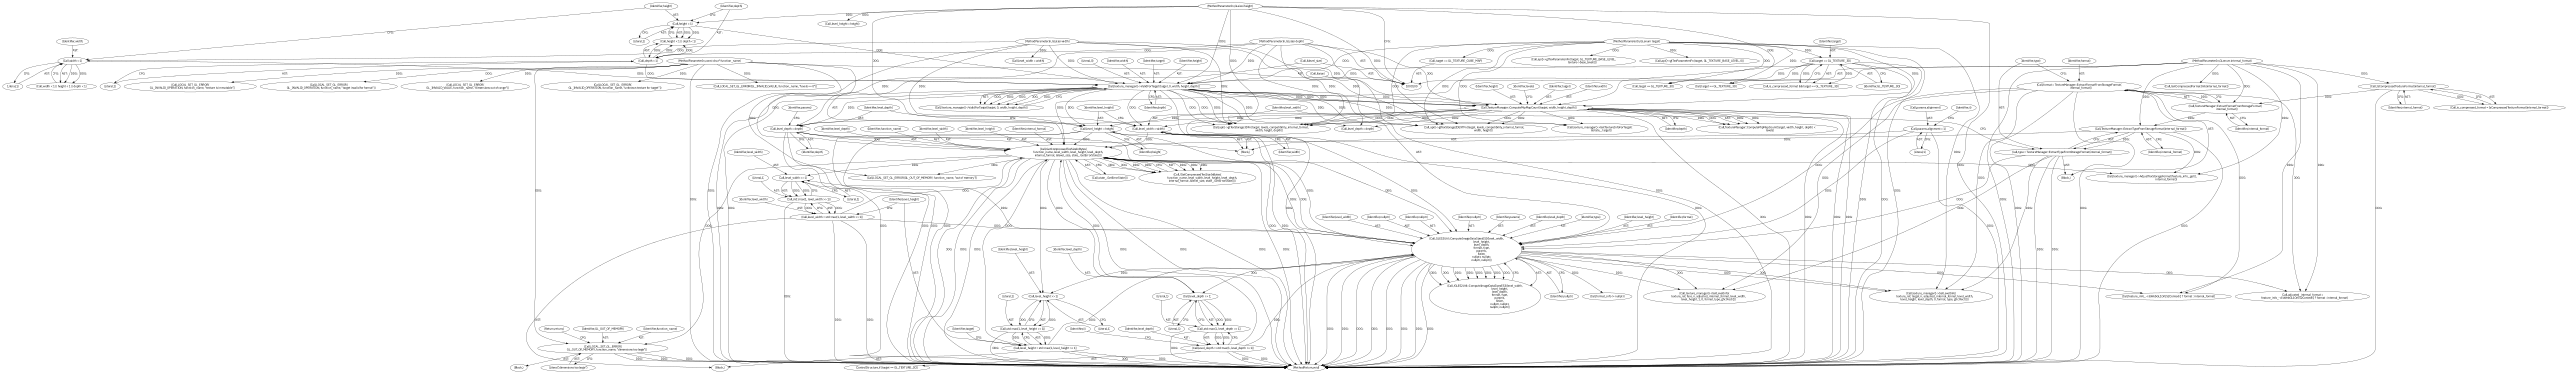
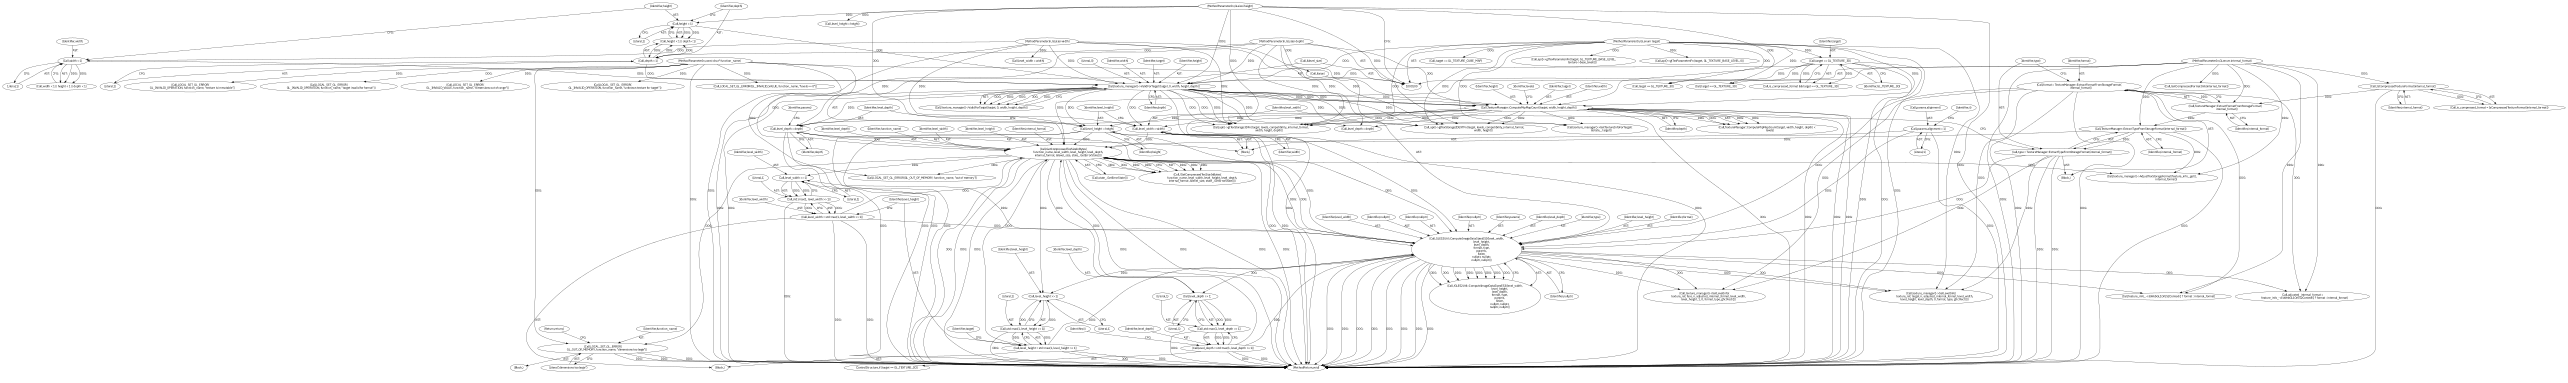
  digraph {
    fontname="IBM Plex Sans"
    node [fontname="IBM Plex Sans"]
    edge [fontname="IBM Plex Sans"]
    n1 [label="(Call,LOCAL_SET_GL_ERROR(\n              GL_OUT_OF_MEMORY, function_name, \"dimensions too large\"))"]
    n2 [label="(Literal,\"dimensions too large\")"]
    n3 [label="(MethodReturn,void)"]
    n4 [label="(Block,)"]
    n5 [label="(Call,GetCompressedTexSizeInBytes(\n                function_name, level_width, level_height, level_depth,\n                internal_format, &level_size, state_.GetErrorState()))"]
    n6 [label="(Call,level_width >> 1)"]
    n7 [label="(Call,GLES2Util::ComputeImageDataSizesES3(level_width,\n                                                 level_height,\n                                                 level_depth,\n                                                 format, type,\n                                                 params,\n                                                 &size,\n                                                 nullptr, nullptr,\n                                                 nullptr, nullptr))"]
    n8 [label="(Call,level_height >> 1)"]
    n9 [label="(Call,level_depth >> 1)"]
    n10 [label="(Call,LOCAL_SET_GL_ERROR(GL_OUT_OF_MEMORY, function_name, \"out of memory\"))"]
    n11 [label="(Call,texture_manager()->AdjustTexStorageFormat(feature_info_.get(),\n                                                internal_format))"]
    n12 [label="(Call,state_.GetErrorState())"]
    n13 [label="(Call,!GetCompressedTexSizeInBytes(\n                function_name, level_width, level_height, level_depth,\n                internal_format, &level_size, state_.GetErrorState()))"]
    n14 [label="(Call,std::max(1, level_width >> 1))"]
    n15 [label="(Literal,1)"]
    n16 [label="(Call,texture_manager()->SetLevelInfo(\n              texture_ref, face, ii, adjusted_internal_format, level_width,\n              level_height, 1, 0, format, type, gfx::Rect()))"]
    n17 [label="(Call,!GLES2Util::ComputeImageDataSizesES3(level_width,\n                                                 level_height,\n                                                 level_depth,\n                                                 format, type,\n                                                 params,\n                                                 &size,\n                                                 nullptr, nullptr,\n                                                 nullptr, nullptr))"]
    n18 [label="(Identifier,nullptr)"]
    n19 [label="(Call,feature_info_->IsWebGL1OrES2Context() ? format : internal_format)"]
    n20 [label="(Call,texture_manager()->SetLevelInfo(\n            texture_ref, target, ii, adjusted_internal_format, level_width,\n            level_height, level_depth, 0, format, type, gfx::Rect()))"]
-   n21 [label="(Call,format_info != nullptr)"]
    n22 [label="(Call,adjusted_internal_format =\n        feature_info_->IsWebGL1OrES2Context() ? format : internal_format)"]
    n23 [label="(Call,std::max(1, level_height >> 1))"]
    n24 [label="(Literal,1)"]
    n25 [label="(Call,std::max(1, level_depth >> 1))"]
    n26 [label="(Literal,1)"]
    n27 [label="(MethodParameterIn,const char* function_name)"]
    n28 [label="(Call,LOCAL_SET_GL_ERROR(GL_INVALID_VALUE, function_name, \"levels == 0\"))"]
    n29 [label="(Call,LOCAL_SET_GL_ERROR(\n        GL_INVALID_OPERATION, function_name, \"texture is immutable\"))"]
    n30 [label="(Call,LOCAL_SET_GL_ERROR(\n        GL_INVALID_OPERATION, function_name, \"target invalid for format\"))"]
    n31 [label="(Call,LOCAL_SET_GL_ERROR(\n        GL_INVALID_VALUE, function_name, \"dimensions out of range\"))"]
    n32 [label="(Call,LOCAL_SET_GL_ERROR(\n        GL_INVALID_OPERATION, function_name, \"unknown texture for target\"))"]
    1000100
    n34 [label="(Call,level_width = std::max(1, level_width >> 1))"]
    n35 [label="(Block,)"]
    n36 [label="(Call,level_width = width)"]
    n37 [label="(Identifier,width)"]
    n38 [label="(Block,)"]
    n39 [label="(Call,texture_manager()->ValidForTarget(target, 0, width, height, depth))"]
    n40 [label="(Call,TextureManager::ComputeMipMapCount(target, width, height, depth))"]
    n41 [label="(Call,level_height = height)"]
    n42 [label="(Call,level_depth = depth)"]
    n43 [label="(Call,level_depth = depth)"]
    n44 [label="(Call,api()->glTexStorage3DFn(target, levels, compatibility_internal_format,\n                            width, height, depth))"]
    n45 [label="(Call,!texture_manager()->ValidForTarget(target, 0, width, height, depth))"]
    n46 [label="(Call,api()->glTexStorage2DEXTFn(target, levels, compatibility_internal_format,\n                               width, height))"]
    n47 [label="(Call,texture_manager()->GetTextureInfoForTarget(\n      &state_, target))"]
    n48 [label="(Identifier,depth)"]
    n49 [label="(Identifier,depth)"]
    n50 [label="(Call,TextureManager::ComputeMipMapCount(target, width, height, depth) <\n          levels)"]
    n51 [label="(Identifier,height)"]
    n52 [label="(Identifier,depth)"]
    n53 [label="(Call,target == GL_TEXTURE_3D)"]
    n54 [label="(Call,target == GL_TEXTURE_3D)"]
    n55 [label="(Identifier,GL_TEXTURE_3D)"]
    n56 [label="(Call,target == GL_TEXTURE_3D)"]
    n57 [label="(Call,is_compressed_format && target == GL_TEXTURE_3D)"]
    n58 [label="(MethodParameterIn,GLenum target)"]
    n59 [label="(Call,api()->glTexParameteriFn(target, GL_TEXTURE_BASE_LEVEL,\n                             texture->base_level()))"]
    n60 [label="(Call,target == GL_TEXTURE_CUBE_MAP)"]
    n61 [label="(Call,api()->glTexParameteriFn(target, GL_TEXTURE_BASE_LEVEL, 0))"]
    n62 [label="(Call,width < 1)"]
    n63 [label="(Literal,1)"]
    n64 [label="(Call,width < 1 || height < 1 || depth < 1)"]
    n65 [label="(MethodParameterIn,GLsizei width)"]
    n66 [label="(Call,level_width = width)"]
    n67 [label="(Call,height < 1)"]
    n68 [label="(Literal,1)"]
    n69 [label="(Call,height < 1 || depth < 1)"]
    n70 [label="(Call,depth < 1)"]
    n71 [label="(MethodParameterIn,GLsizei height)"]
    n72 [label="(Call,level_height = height)"]
    n73 [label="(Literal,1)"]
    n74 [label="(MethodParameterIn,GLsizei depth)"]
    n75 [label="(Call,level_height = std::max(1, level_height >> 1))"]
    n76 [label="(Call,level_depth = std::max(1, level_depth >> 1))"]
    n77 [label="(ControlStructure,if (target == GL_TEXTURE_3D))"]
    n78 [label="(Call,format = TextureManager::ExtractFormatFromStorageFormat(\n      internal_format))"]
    n79 [label="(Call,TextureManager::ExtractFormatFromStorageFormat(\n      internal_format))"]
    n80 [label="(Block,)"]
    n81 [label="(Call,TextureManager::ExtractTypeFromStorageFormat(internal_format))"]
    n82 [label="(Identifier,internal_format)"]
    n83 [label="(Call,type = TextureManager::ExtractTypeFromStorageFormat(internal_format))"]
    n84 [label="(Identifier,internal_format)"]
    n85 [label="(Call,IsCompressedTextureFormat(internal_format))"]
    n86 [label="(Identifier,internal_format)"]
    n87 [label="(Call,is_compressed_format = IsCompressedTextureFormat(internal_format))"]
    n88 [label="(MethodParameterIn,GLenum internal_format)"]
    n89 [label="(Call,GetCompressedFormatInfo(internal_format))"]
    n90 [label="(Call,params.alignment = 1)"]
    n91 [label="(Literal,1)"]
    n92 [label="(Identifier,target)"]
    n93 [label="(Call,&size)"]
    n94 [label="(Identifier,height)"]
    n95 [label="(Literal,1)"]
    n96 [label="(Identifier,format)"]
    n97 [label="(Call,params.alignment)"]
    n98 [label="(Identifier,target)"]
    n99 [label="(Identifier,level_depth)"]
    n100 [label="(Identifier,height)"]
    n101 [label="(Literal,1)"]
    n102 [label="(Identifier,level_height)"]
    n103 [label="(Identifier,ii)"]
    n104 [label="(Identifier,type)"]
    n105 [label="(Identifier,internal_format)"]
    n106 [label="(Identifier,ii)"]
    n107 [label="(Identifier,nullptr)"]
    n108 [label="(Return,return;)"]
    n109 [label="(Identifier,level_depth)"]
    n110 [label="(Identifier,params)"]
    n111 [label="(Identifier,level_depth)"]
    n112 [label="(Identifier,type)"]
    n113 [label="(Identifier,width)"]
    n114 [label="(Literal,1)"]
    n115 [label="(Identifier,level_height)"]
    n116 [label="(Identifier,level_width)"]
    n117 [label="(Identifier,level_depth)"]
    n118 [label="(Identifier,level_height)"]
    n119 [label="(Identifier,width)"]
    n120 [label="(Literal,0)"]
    n121 [label="(Identifier,level_width)"]
    n122 [label="(Identifier,format)"]
    n123 [label="(Identifier,height)"]
    n124 [label="(Identifier,level_width)"]
    n125 [label="(Identifier,function_name)"]
-   n126 [label="(Identifier,GL_OUT_OF_MEMORY)"]
    n127 [label="(Identifier,nullptr)"]
    n128 [label="(Identifier,level_width)"]
    n129 [label="(Identifier,level_height)"]
    n130 [label="(Identifier,level_height)"]
    n131 [label="(Identifier,nullptr)"]
    n132 [label="(Identifier,target)"]
    n133 [label="(Identifier,params)"]
    n134 [label="(Identifier,width)"]
    n135 [label="(Identifier,function_name)"]
    n136 [label="(Identifier,depth)"]
    n137 [label="(Identifier,levels)"]
    n138 [label="(Identifier,level_depth)"]
    n139 [label="(Identifier,level_width)"]
    n140 [label="(Identifier,target)"]
    n141 [label="(Call,&level_size)"]
    n1 -> n2 [label="CFG: "]
    n1 -> n3 [label="DDG: "]
    n1 -> n3 [label="DDG: "]
    n1 -> n3 [label="DDG: "]
    n1 -> n4 [label="AST: "]
    n2 -> n1 [label="AST: "]
    n5 -> n1 [label="DDG: "]
    n5 -> n3 [label="DDG: "]
    n5 -> n3 [label="DDG: "]
    n5 -> n3 [label="DDG: "]
    n5 -> n3 [label="DDG: "]
    n5 -> n3 [label="DDG: "]
    n5 -> n3 [label="DDG: "]
    n5 -> n3 [label="DDG: "]
    n5 -> n6 [label="DDG: "]
    n5 -> n7 [label="DDG: "]
    n5 -> n8 [label="DDG: "]
    n5 -> n9 [label="DDG: "]
    n5 -> n10 [label="DDG: "]
    n5 -> n11 [label="DDG: "]
    n5 -> n12 [label="CFG: "]
    n5 -> n13 [label="AST: "]
    n5 -> n13 [label="DDG: "]
    n5 -> n13 [label="DDG: "]
    n5 -> n13 [label="DDG: "]
    n5 -> n13 [label="DDG: "]
    n5 -> n13 [label="DDG: "]
    n5 -> n13 [label="DDG: "]
    n5 -> n13 [label="DDG: "]
    n6 -> n14 [label="AST: "]
    n6 -> n14 [label="DDG: "]
    n6 -> n14 [label="DDG: "]
    n6 -> n15 [label="CFG: "]
    n7 -> n3 [label="DDG: "]
    n7 -> n3 [label="DDG: "]
    n7 -> n3 [label="DDG: "]
    n7 -> n3 [label="DDG: "]
    n7 -> n3 [label="DDG: "]
    n7 -> n3 [label="DDG: "]
    n7 -> n3 [label="DDG: "]
    n7 -> n3 [label="DDG: "]
    n7 -> n5 [label="DDG: "]
    n7 -> n6 [label="DDG: "]
    n7 -> n8 [label="DDG: "]
    n7 -> n9 [label="DDG: "]
    n7 -> n16 [label="DDG: "]
    n7 -> n16 [label="DDG: "]
    n7 -> n17 [label="AST: "]
    n7 -> n17 [label="DDG: "]
    n7 -> n17 [label="DDG: "]
    n7 -> n17 [label="DDG: "]
    n7 -> n17 [label="DDG: "]
    n7 -> n17 [label="DDG: "]
    n7 -> n17 [label="DDG: "]
    n7 -> n17 [label="DDG: "]
    n7 -> n17 [label="DDG: "]
    n7 -> n18 [label="CFG: "]
    n7 -> n19 [label="DDG: "]
    n7 -> n20 [label="DDG: "]
    n7 -> n20 [label="DDG: "]
-   n7 -> n21 [label="DDG: "]
    n7 -> n22 [label="DDG: "]
    n8 -> n23 [label="AST: "]
    n8 -> n23 [label="DDG: "]
    n8 -> n23 [label="DDG: "]
    n8 -> n24 [label="CFG: "]
    n9 -> n25 [label="AST: "]
    n9 -> n25 [label="DDG: "]
    n9 -> n25 [label="DDG: "]
    n9 -> n26 [label="CFG: "]
    n12 -> n5 [label="AST: "]
    n13 -> n5 [label="CFG: "]
    n14 -> n3 [label="DDG: "]
    n14 -> n6 [label="CFG: "]
    n14 -> n34 [label="AST: "]
    n14 -> n34 [label="DDG: "]
    n14 -> n34 [label="DDG: "]
    n15 -> n6 [label="AST: "]
    n17 -> n7 [label="CFG: "]
    n18 -> n7 [label="AST: "]
    n23 -> n3 [label="DDG: "]
    n23 -> n8 [label="CFG: "]
    n23 -> n75 [label="AST: "]
    n23 -> n75 [label="DDG: "]
    n23 -> n75 [label="DDG: "]
    n24 -> n8 [label="AST: "]
    n25 -> n3 [label="DDG: "]
    n25 -> n9 [label="CFG: "]
    n25 -> n76 [label="AST: "]
    n25 -> n76 [label="DDG: "]
    n25 -> n76 [label="DDG: "]
    n26 -> n9 [label="AST: "]
    n27 -> n1 [label="DDG: "]
    n27 -> n3 [label="DDG: "]
    n27 -> n5 [label="DDG: "]
    n27 -> n10 [label="DDG: "]
    n27 -> n28 [label="DDG: "]
    n27 -> n29 [label="DDG: "]
    n27 -> n30 [label="DDG: "]
    n27 -> n31 [label="DDG: "]
    n27 -> n32 [label="DDG: "]
    n27 -> 1000100 [label="AST: "]
    n34 -> n3 [label="DDG: "]
    n34 -> n3 [label="DDG: "]
    n34 -> n5 [label="DDG: "]
    n34 -> n7 [label="DDG: "]
    n34 -> n14 [label="CFG: "]
    n34 -> n35 [label="AST: "]
    n36 -> n3 [label="DDG: "]
    n36 -> n3 [label="DDG: "]
    n36 -> n5 [label="DDG: "]
    n36 -> n7 [label="DDG: "]
    n36 -> n37 [label="CFG: "]
    n36 -> n38 [label="AST: "]
    n37 -> n36 [label="AST: "]
    n39 -> n3 [label="DDG: "]
    n39 -> n3 [label="DDG: "]
    n39 -> n3 [label="DDG: "]
    n39 -> n3 [label="DDG: "]
    n39 -> n36 [label="DDG: "]
    n39 -> n40 [label="DDG: "]
    n39 -> n40 [label="DDG: "]
    n39 -> n40 [label="DDG: "]
    n39 -> n40 [label="DDG: "]
    n39 -> n41 [label="DDG: "]
    n39 -> n42 [label="DDG: "]
    n39 -> n43 [label="DDG: "]
    n39 -> n44 [label="DDG: "]
    n39 -> n44 [label="DDG: "]
    n39 -> n44 [label="DDG: "]
    n39 -> n45 [label="AST: "]
    n39 -> n45 [label="DDG: "]
    n39 -> n45 [label="DDG: "]
    n39 -> n45 [label="DDG: "]
    n39 -> n45 [label="DDG: "]
    n39 -> n45 [label="DDG: "]
    n39 -> n46 [label="DDG: "]
    n39 -> n46 [label="DDG: "]
    n39 -> n47 [label="DDG: "]
    n39 -> n48 [label="CFG: "]
    n40 -> n3 [label="DDG: "]
    n40 -> n3 [label="DDG: "]
    n40 -> n3 [label="DDG: "]
    n40 -> n3 [label="DDG: "]
    n40 -> n36 [label="DDG: "]
    n40 -> n41 [label="DDG: "]
    n40 -> n42 [label="DDG: "]
    n40 -> n43 [label="DDG: "]
    n40 -> n44 [label="DDG: "]
    n40 -> n44 [label="DDG: "]
    n40 -> n44 [label="DDG: "]
    n40 -> n46 [label="DDG: "]
    n40 -> n46 [label="DDG: "]
    n40 -> n47 [label="DDG: "]
    n40 -> n49 [label="CFG: "]
    n40 -> n50 [label="AST: "]
    n40 -> n50 [label="DDG: "]
    n40 -> n50 [label="DDG: "]
    n40 -> n50 [label="DDG: "]
    n40 -> n50 [label="DDG: "]
    n41 -> n3 [label="DDG: "]
    n41 -> n3 [label="DDG: "]
    n41 -> n5 [label="DDG: "]
    n41 -> n7 [label="DDG: "]
    n41 -> n38 [label="AST: "]
    n41 -> n51 [label="CFG: "]
    n42 -> n3 [label="DDG: "]
    n42 -> n3 [label="DDG: "]
    n42 -> n5 [label="DDG: "]
    n42 -> n7 [label="DDG: "]
    n42 -> n38 [label="AST: "]
    n42 -> n52 [label="CFG: "]
    n45 -> n39 [label="CFG: "]
    n48 -> n39 [label="AST: "]
    n49 -> n40 [label="AST: "]
    n51 -> n41 [label="AST: "]
    n52 -> n42 [label="AST: "]
    n53 -> n3 [label="DDG: "]
    n53 -> n3 [label="DDG: "]
    n53 -> n39 [label="DDG: "]
    n53 -> n54 [label="DDG: "]
    n53 -> n55 [label="CFG: "]
    n53 -> n56 [label="DDG: "]
    n53 -> n57 [label="AST: "]
    n53 -> n57 [label="DDG: "]
    n53 -> n57 [label="DDG: "]
    n55 -> n53 [label="AST: "]
    n57 -> n53 [label="CFG: "]
    n58 -> n3 [label="DDG: "]
    n58 -> n20 [label="DDG: "]
-   n60 -> 1000100 [label="AST: "]
+   n58 -> 1000100 [label="AST: "]
    n58 -> n39 [label="DDG: "]
    n58 -> n40 [label="DDG: "]
    n58 -> n44 [label="DDG: "]
    n58 -> n46 [label="DDG: "]
    n58 -> n47 [label="DDG: "]
    n58 -> n53 [label="DDG: "]
    n58 -> n54 [label="DDG: "]
    n58 -> n56 [label="DDG: "]
    n58 -> n59 [label="DDG: "]
    n58 -> n60 [label="DDG: "]
    n58 -> n61 [label="DDG: "]
    n62 -> n39 [label="DDG: "]
    n62 -> n63 [label="CFG: "]
    n62 -> n64 [label="AST: "]
    n62 -> n64 [label="DDG: "]
    n62 -> n64 [label="DDG: "]
    n63 -> n62 [label="AST: "]
    n64 -> n62 [label="CFG: "]
    n65 -> n3 [label="DDG: "]
    n65 -> n36 [label="DDG: "]
    n65 -> n39 [label="DDG: "]
    n65 -> n40 [label="DDG: "]
    n65 -> n44 [label="DDG: "]
    n65 -> n46 [label="DDG: "]
    n65 -> n62 [label="DDG: "]
    n65 -> n66 [label="DDG: "]
    n67 -> n39 [label="DDG: "]
    n67 -> n68 [label="CFG: "]
    n67 -> n69 [label="AST: "]
    n67 -> n69 [label="DDG: "]
    n67 -> n69 [label="DDG: "]
    n68 -> n67 [label="AST: "]
    n69 -> n67 [label="CFG: "]
    n69 -> n70 [label="DDG: "]
    n70 -> n39 [label="DDG: "]
    n70 -> n69 [label="AST: "]
    n70 -> n69 [label="DDG: "]
    n70 -> n69 [label="DDG: "]
    n70 -> n73 [label="CFG: "]
    n71 -> n3 [label="DDG: "]
    n71 -> 1000100 [label="CFG: "]
    n71 -> n39 [label="DDG: "]
    n71 -> n40 [label="DDG: "]
    n71 -> n41 [label="DDG: "]
    n71 -> n44 [label="DDG: "]
    n71 -> n46 [label="DDG: "]
    n71 -> n67 [label="DDG: "]
    n71 -> n72 [label="DDG: "]
    n73 -> n70 [label="AST: "]
-   n74 -> n3 [label="DDG: "]
+   n74 -> n93 [label="DDG: "]
    n74 -> 1000100 [label="AST: "]
    n74 -> n39 [label="DDG: "]
    n74 -> n40 [label="DDG: "]
    n74 -> n42 [label="DDG: "]
    n74 -> n43 [label="DDG: "]
    n74 -> n44 [label="DDG: "]
    n74 -> n70 [label="DDG: "]
    n75 -> n3 [label="DDG: "]
    n75 -> n3 [label="DDG: "]
    n75 -> n5 [label="DDG: "]
    n75 -> n7 [label="DDG: "]
    n75 -> n23 [label="CFG: "]
    n75 -> n35 [label="AST: "]
    n76 -> n3 [label="DDG: "]
    n76 -> n3 [label="DDG: "]
    n76 -> n5 [label="DDG: "]
    n76 -> n7 [label="DDG: "]
    n76 -> n25 [label="CFG: "]
    n76 -> n77 [label="AST: "]
    n78 -> n3 [label="DDG: "]
    n78 -> n3 [label="DDG: "]
    n78 -> n7 [label="DDG: "]
    n78 -> n16 [label="DDG: "]
    n78 -> n19 [label="DDG: "]
    n78 -> n20 [label="DDG: "]
    n78 -> n22 [label="DDG: "]
    n78 -> n79 [label="CFG: "]
    n78 -> n80 [label="AST: "]
    n79 -> n78 [label="AST: "]
    n79 -> n78 [label="DDG: "]
    n79 -> n81 [label="DDG: "]
    n79 -> n82 [label="CFG: "]
    n81 -> n3 [label="DDG: "]
    n81 -> n5 [label="DDG: "]
    n81 -> n11 [label="DDG: "]
    n81 -> n83 [label="AST: "]
    n81 -> n83 [label="DDG: "]
    n81 -> n84 [label="CFG: "]
    n82 -> n79 [label="AST: "]
    n83 -> n3 [label="DDG: "]
    n83 -> n3 [label="DDG: "]
    n83 -> n7 [label="DDG: "]
    n83 -> n16 [label="DDG: "]
    n83 -> n20 [label="DDG: "]
    n83 -> n80 [label="AST: "]
    n83 -> n81 [label="CFG: "]
    n84 -> n81 [label="AST: "]
    n85 -> n3 [label="DDG: "]
    n85 -> n79 [label="DDG: "]
    n85 -> n86 [label="CFG: "]
    n85 -> n87 [label="AST: "]
    n85 -> n87 [label="DDG: "]
    n86 -> n85 [label="AST: "]
    n87 -> n85 [label="CFG: "]
    n88 -> n3 [label="DDG: "]
    n88 -> n5 [label="DDG: "]
    n88 -> n11 [label="DDG: "]
    n88 -> n19 [label="DDG: "]
    n88 -> n22 [label="DDG: "]
    n88 -> 1000100 [label="AST: "]
    n88 -> n79 [label="DDG: "]
    n88 -> n81 [label="DDG: "]
    n88 -> n85 [label="DDG: "]
    n88 -> n89 [label="DDG: "]
    n90 -> n3 [label="DDG: "]
    n90 -> n7 [label="DDG: "]
    n90 -> n38 [label="AST: "]
    n90 -> n91 [label="CFG: "]
    n91 -> n90 [label="AST: "]
    n92 -> n39 [label="AST: "]
    n93 -> n7 [label="AST: "]
    n94 -> n62 [label="CFG: "]
    n94 -> n67 [label="AST: "]
    n95 -> n23 [label="AST: "]
    n96 -> n78 [label="AST: "]
    n97 -> n90 [label="AST: "]
    n98 -> n75 [label="CFG: "]
    n99 -> n41 [label="CFG: "]
    n99 -> n42 [label="AST: "]
    n100 -> n39 [label="AST: "]
    n101 -> n25 [label="AST: "]
    n102 -> n5 [label="AST: "]
    n103 -> n76 [label="CFG: "]
    n104 -> n78 [label="CFG: "]
    n104 -> n83 [label="AST: "]
    n105 -> n5 [label="AST: "]
    n106 -> n90 [label="CFG: "]
    n107 -> n7 [label="AST: "]
    n108 -> n1 [label="CFG: "]
    n109 -> n5 [label="AST: "]
    n110 -> n7 [label="AST: "]
    n111 -> n7 [label="AST: "]
    n112 -> n7 [label="AST: "]
    n113 -> n62 [label="AST: "]
    n114 -> n14 [label="AST: "]
    n115 -> n8 [label="AST: "]
    n116 -> n36 [label="AST: "]
    n116 -> n83 [label="CFG: "]
    n117 -> n76 [label="AST: "]
    n118 -> n7 [label="AST: "]
    n119 -> n40 [label="AST: "]
    n120 -> n39 [label="AST: "]
    n121 -> n34 [label="AST: "]
    n122 -> n7 [label="AST: "]
    n123 -> n40 [label="AST: "]
    n124 -> n7 [label="AST: "]
    n125 -> n5 [label="AST: "]
-   n126 -> n1 [label="AST: "]
    n127 -> n7 [label="AST: "]
    n128 -> n5 [label="AST: "]
    n129 -> n34 [label="CFG: "]
    n129 -> n75 [label="AST: "]
    n130 -> n36 [label="CFG: "]
    n130 -> n41 [label="AST: "]
    n131 -> n7 [label="AST: "]
    n132 -> n53 [label="AST: "]
    n133 -> n42 [label="CFG: "]
    n134 -> n39 [label="AST: "]
    n135 -> n1 [label="AST: "]
    n136 -> n67 [label="CFG: "]
    n136 -> n70 [label="AST: "]
    n137 -> n40 [label="CFG: "]
    n138 -> n9 [label="AST: "]
    n139 -> n6 [label="AST: "]
    n140 -> n40 [label="AST: "]
    n141 -> n5 [label="AST: "]
    n141 -> 1000100 [label="AST: "]
  }
